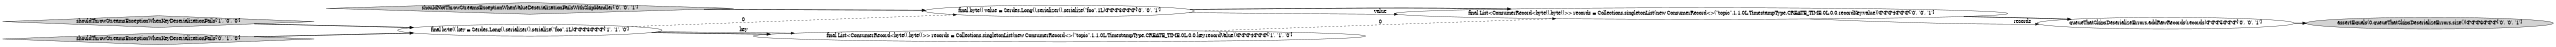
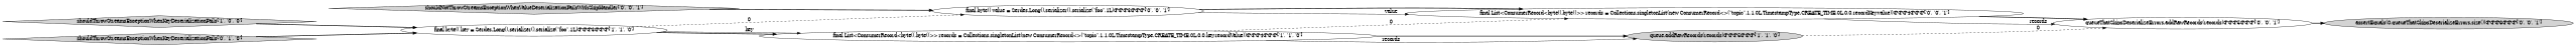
  digraph {
    rankdir=LR
    node [fillcolor=lightgray shape=ellipse style=filled]
    edge [style=bold]
    n1 [label="shouldNotThrowStreamsExceptionWhenValueDeserializationFailsWithSkipHandler['0', '0', '1']" shape=diamond]
    n2 [fillcolor=white label="final byte(( value = Serdes.Long().serializer().serialize(\"foo\",1L)@@@3@@@['0', '0', '1']"]
+   n3 [label="queue.addRawRecords(records)@@@5@@@['1', '1', '0']"]
    n4 [fillcolor=white label="queueThatSkipsDeserializeErrors.addRawRecords(records)@@@5@@@['0', '0', '1']"]
    n5 [label="assertEquals(0,queueThatSkipsDeserializeErrors.size())@@@6@@@['0', '0', '1']"]
    n6 [fillcolor=white label="final byte(( key = Serdes.Long().serializer().serialize(\"foo\",1L)@@@3@@@['1', '1', '0']"]
    n7 [fillcolor=white label="final List<ConsumerRecord<byte((,byte((>> records = Collections.singletonList(new ConsumerRecord<>(\"topic\",1,1,0L,TimestampType.CREATE_TIME,0L,0,0,key,recordValue))@@@4@@@['1', '1', '0']"]
    n8 [fillcolor=white label="final List<ConsumerRecord<byte((,byte((>> records = Collections.singletonList(new ConsumerRecord<>(\"topic\",1,1,0L,TimestampType.CREATE_TIME,0L,0,0,recordKey,value))@@@4@@@['0', '0', '1']"]
    n9 [label="shouldThrowStreamsExceptionWhenKeyDeserializationFails['1', '0', '0']" shape=diamond]
    n10 [label="shouldThrowStreamsExceptionWhenKeyDeserializationFails['0', '1', '0']" shape=diamond]
    n1 -> n2
    n2 -> n8
    n2 -> n8 [label=value style=solid]
+   n3 -> n4 [label=0 style=dashed]
    n4 -> n5
    n6 -> n2 [label=0 style=dashed]
    n6 -> n7 [label=key style=solid]
    n6 -> n7
+   n7 -> n3
+   n7 -> n3 [label=records style=solid]
    n7 -> n8 [label=0 style=dashed]
    n8 -> n4
    n8 -> n4 [label=records style=solid]
    n9 -> n6
    n10 -> n6
  }
